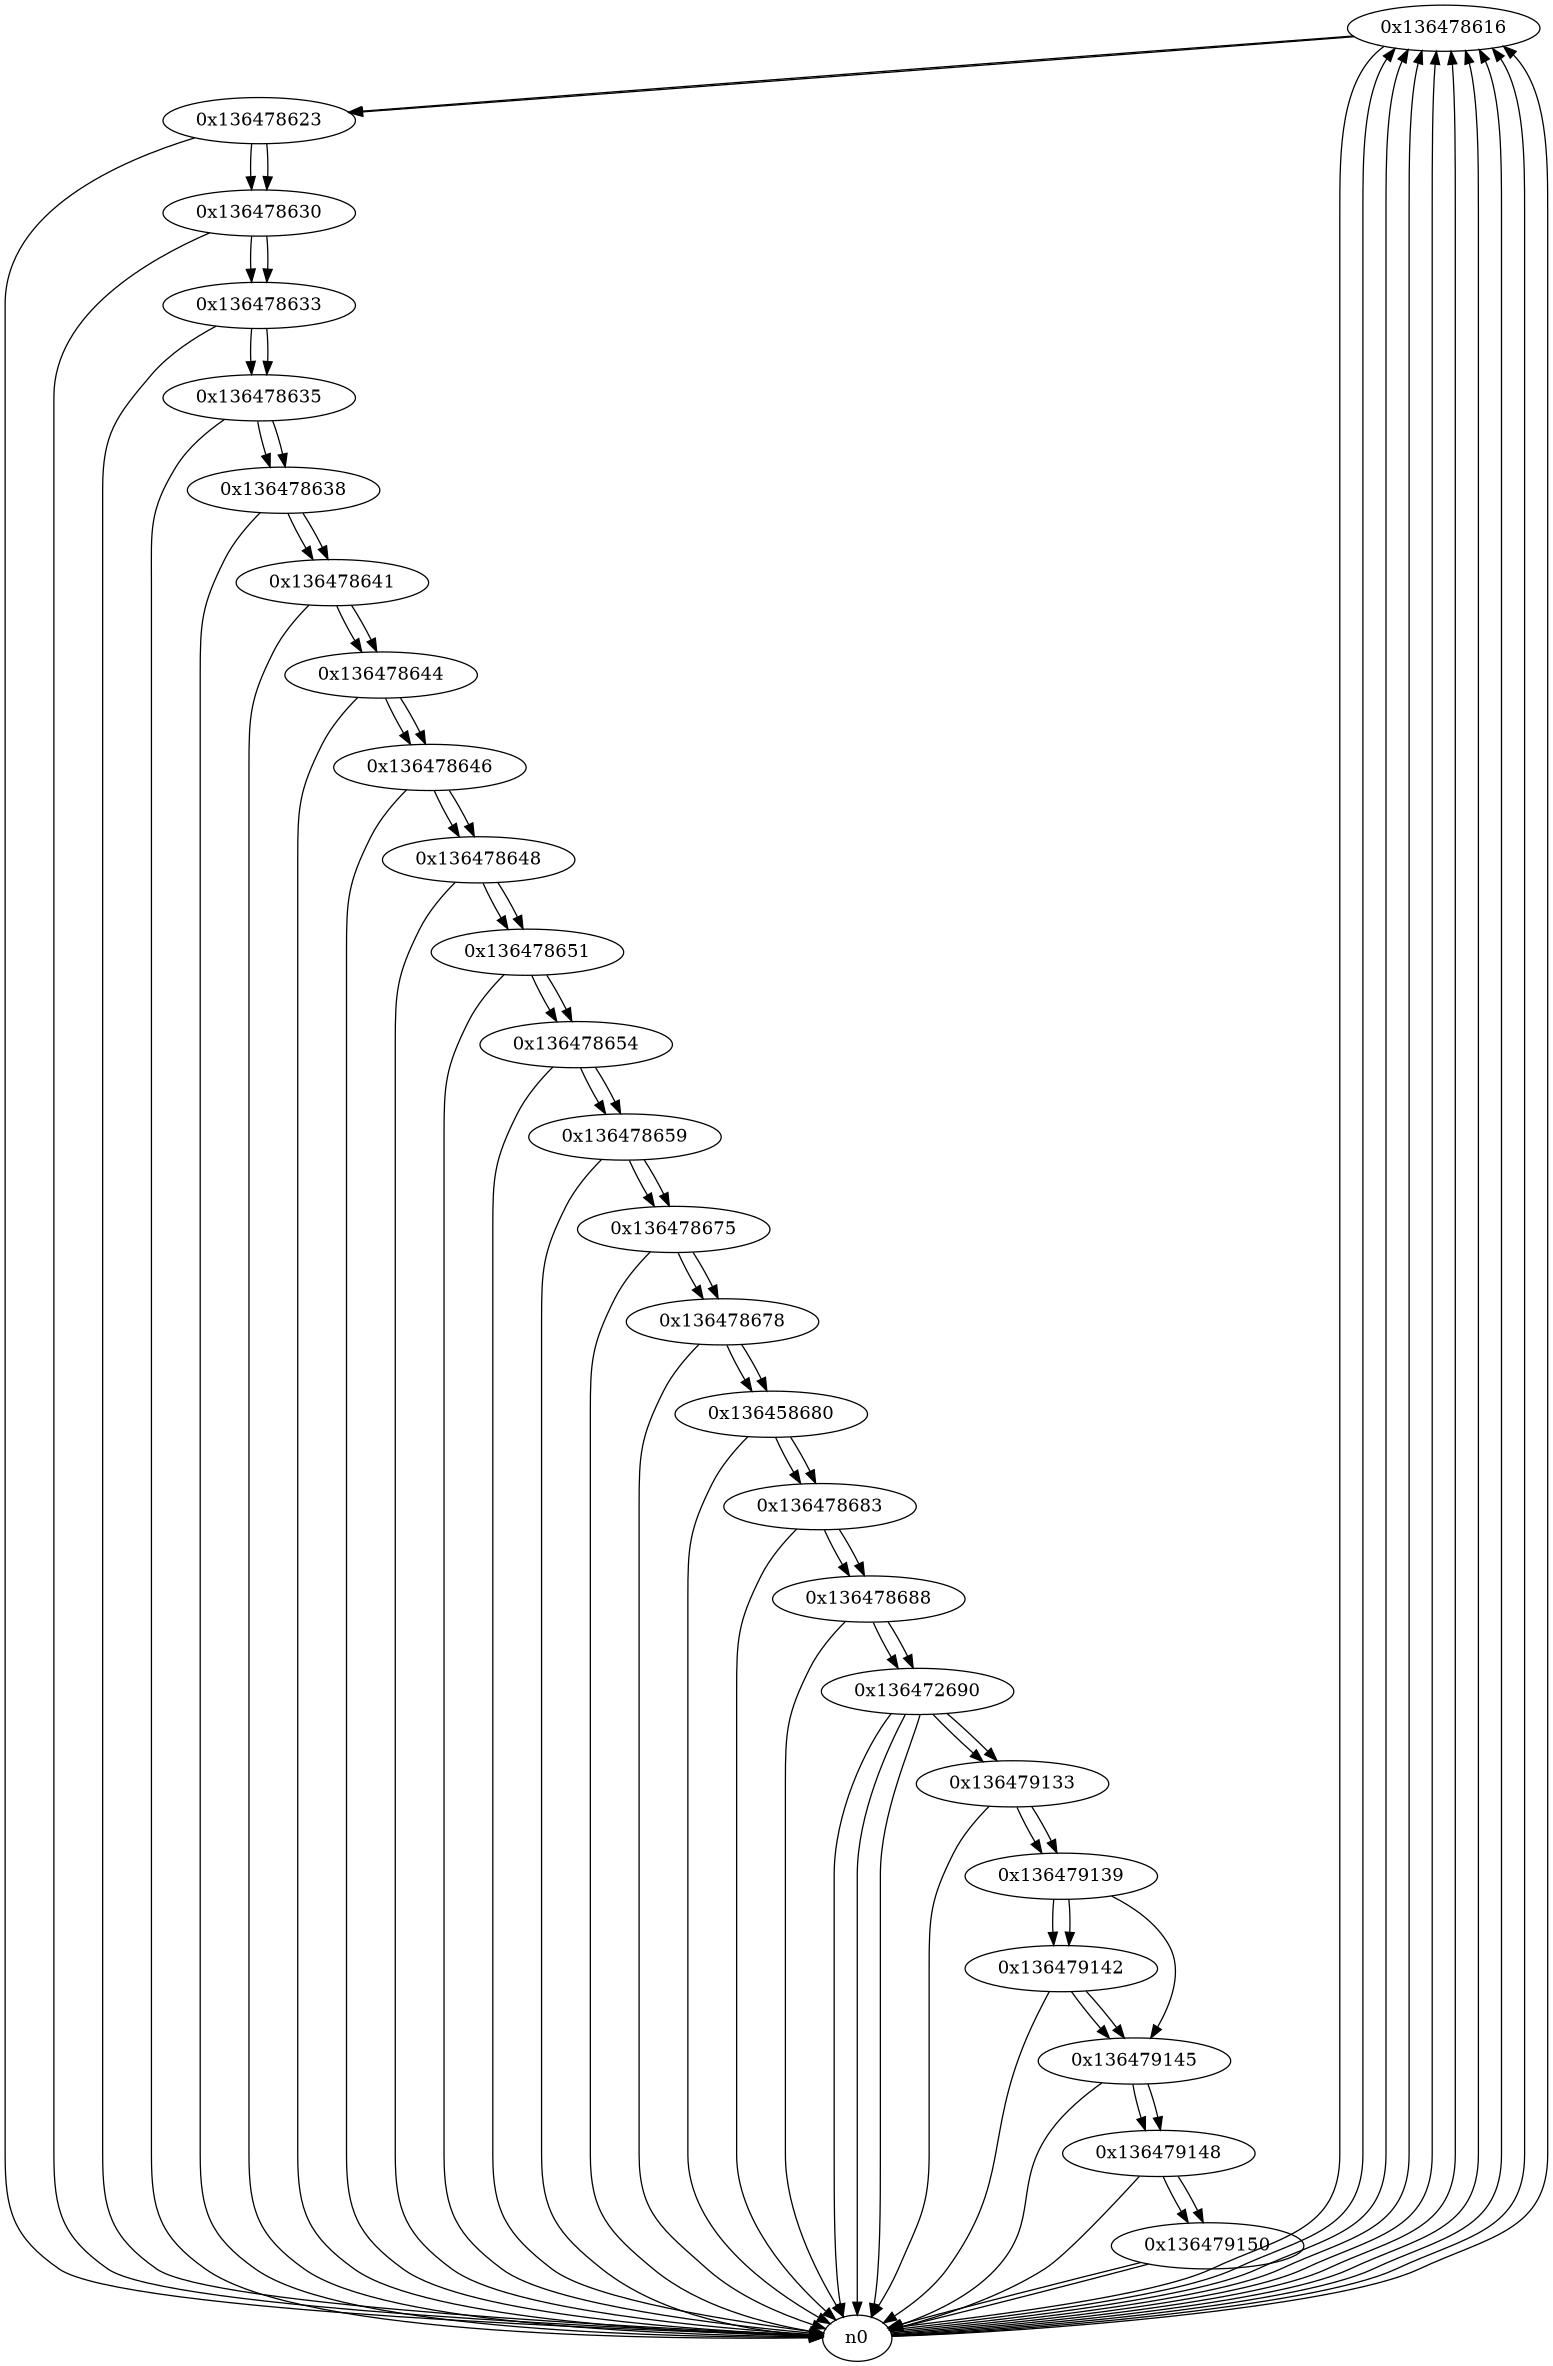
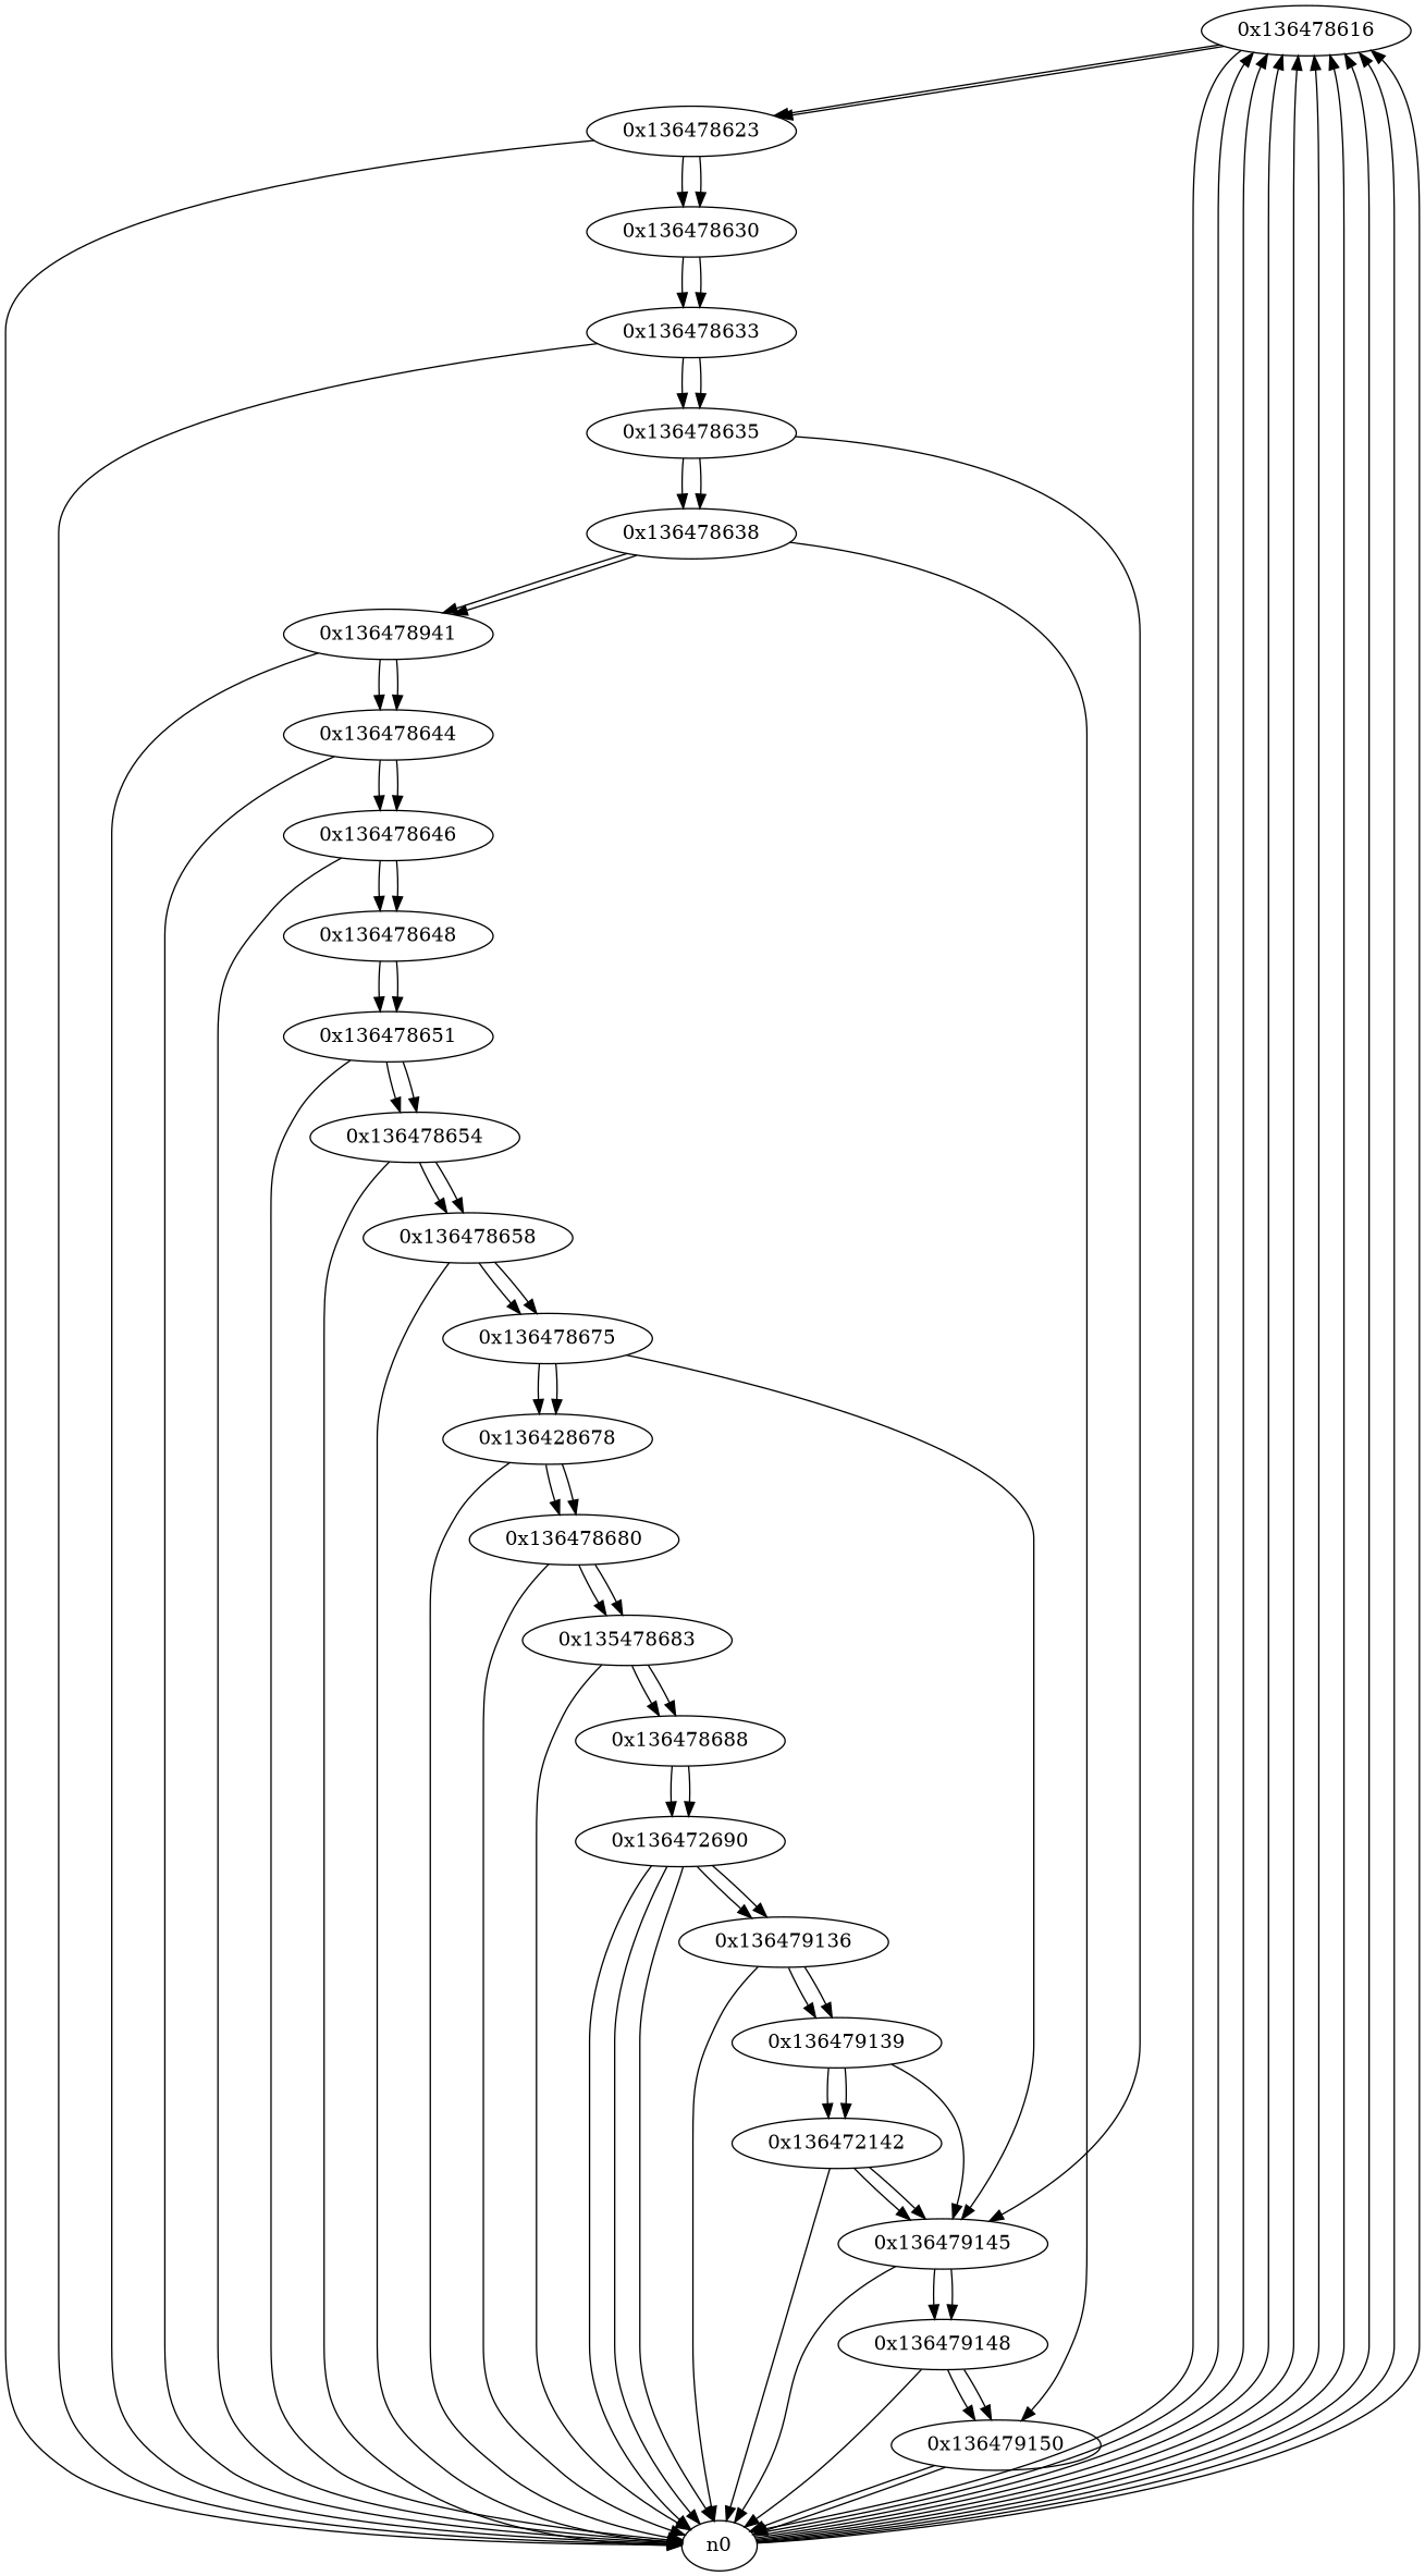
  digraph {
    n1 [label="0x136478616"]
    n2 [label="0x136478623"]
    n0
    n3 [label="0x136478630"]
    n4 [label="0x136478633"]
    n5 [label="0x136478635"]
    n6 [label="0x136478638"]
-   n7 [label="0x136478641"]
+   n7 [label="0x136478941"]
    n8 [label="0x136478644"]
    n9 [label="0x136478646"]
    n10 [label="0x136478648"]
    n11 [label="0x136478651"]
    n12 [label="0x136478654"]
-   n13 [label="0x136478659"]
+   n13 [label="0x136478658"]
    n14 [label="0x136478675"]
-   n15 [label="0x136478678"]
-   n16 [label="0x136458680"]
-   n17 [label="0x136478683"]
+   n15 [label="0x136428678"]
+   n16 [label="0x136478680"]
+   n17 [label="0x135478683"]
    n18 [label="0x136478688"]
    n19 [label="0x136472690"]
-   n20 [label="0x136479133"]
+   n20 [label="0x136479136"]
    n21 [label="0x136479139"]
-   n22 [label="0x136479142"]
+   n22 [label="0x136472142"]
    n23 [label="0x136479145"]
    n24 [label="0x136479148"]
    n25 [label="0x136479150"]
    n1 -> n2
    n1 -> n2
    n1 -> n0
    n2 -> n0
    n2 -> n3
    n2 -> n3
    n0 -> n1
    n0 -> n1
    n0 -> n1
    n0 -> n1
    n0 -> n1
    n0 -> n1
    n0 -> n1
    n0 -> n1
    n0 -> n1
-   n3 -> n0
    n3 -> n4
    n3 -> n4
    n4 -> n0
    n4 -> n5
    n4 -> n5
-   n5 -> n0
+   n5 -> n23
    n5 -> n6
    n5 -> n6
-   n6 -> n0
+   n6 -> n25
    n6 -> n7
    n6 -> n7
    n7 -> n0
    n7 -> n8
    n7 -> n8
    n8 -> n0
    n8 -> n9
    n8 -> n9
    n9 -> n0
    n9 -> n10
    n9 -> n10
-   n10 -> n0
    n10 -> n11
    n10 -> n11
    n11 -> n0
    n11 -> n12
    n11 -> n12
    n12 -> n0
    n12 -> n13
    n12 -> n13
    n13 -> n0
    n13 -> n14
    n13 -> n14
-   n14 -> n0
+   n14 -> n23
    n14 -> n15
    n14 -> n15
    n15 -> n0
    n15 -> n16
    n15 -> n16
    n16 -> n0
    n16 -> n17
    n16 -> n17
    n17 -> n0
    n17 -> n18
    n17 -> n18
-   n18 -> n0
    n18 -> n19
    n18 -> n19
    n19 -> n0
    n19 -> n0
    n19 -> n0
    n19 -> n20
    n19 -> n20
    n20 -> n0
    n20 -> n21
    n20 -> n21
    n21 -> n22
    n21 -> n22
    n21 -> n23
    n22 -> n0
    n22 -> n23
    n22 -> n23
    n23 -> n0
    n23 -> n24
    n23 -> n24
    n24 -> n0
    n24 -> n25
    n24 -> n25
    n25 -> n0
    n25 -> n0
  }
